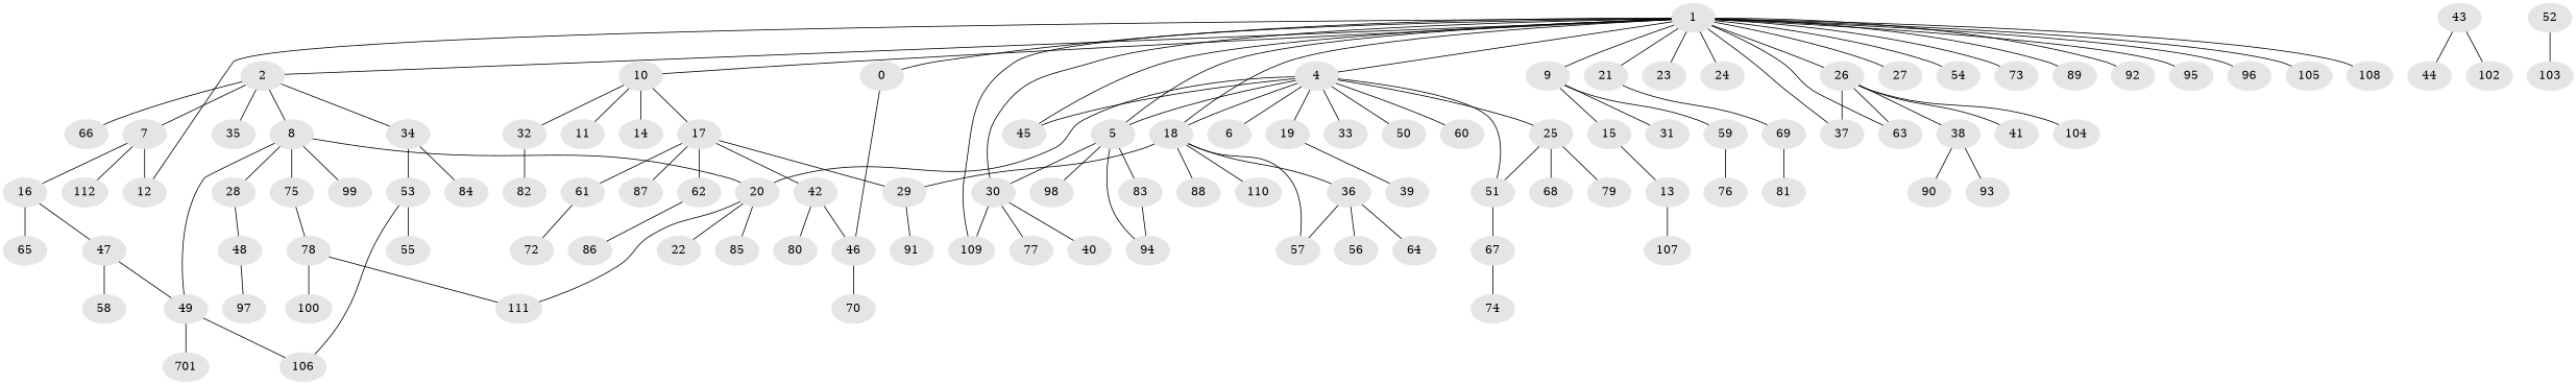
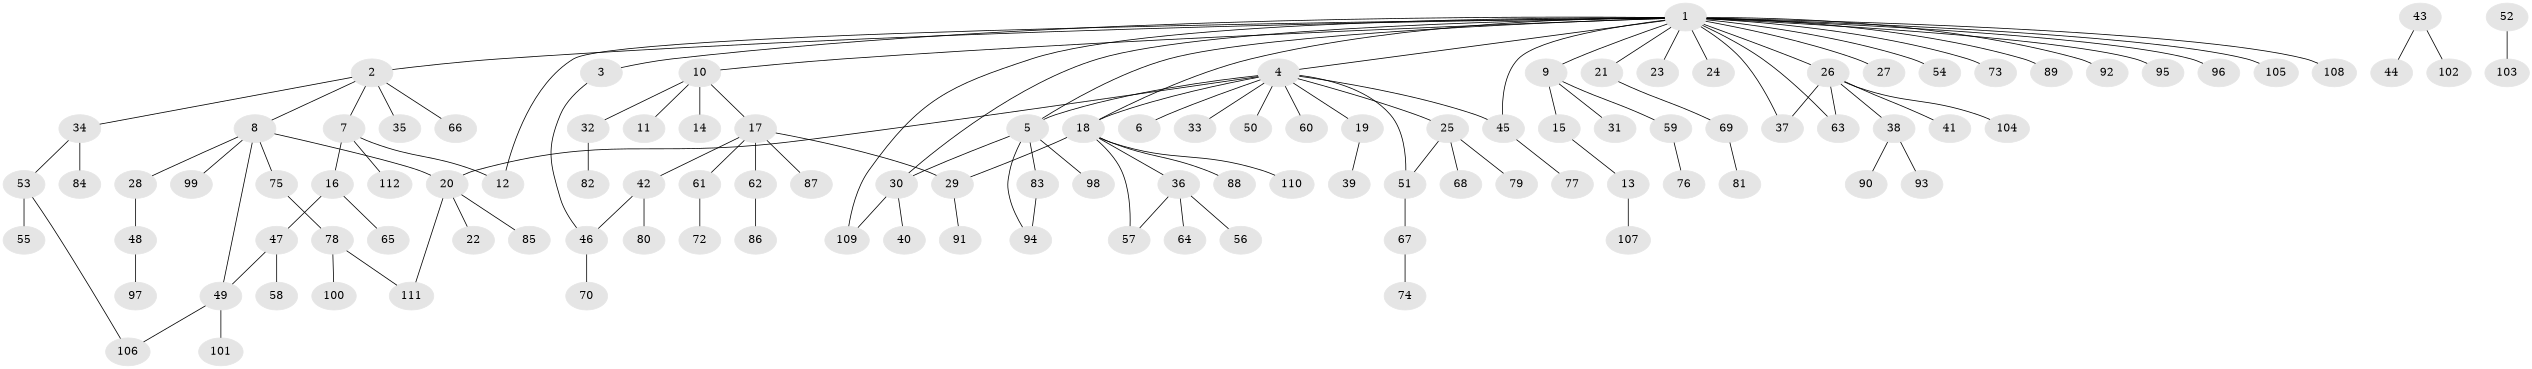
  graph {
    node [color=gray90 style=filled]
    1
    2
-   3 [label=0]
+   3
    4
    5
    9
    10
    12
    18
    21
    23
    24
    26
    27
    30
    37
    45
    54
    63
    73
    89
    92
    95
    96
    105
    108
    109
    7
    8
    34
    35
    66
    46
    6
    19
    20
    25
    33
    50
    60
    51
    83
    98
    94
    15
    31
    59
    11
    14
    17
    32
    13
    107
    29
    36
    57
    88
    110
    69
    38
    41
    104
    40
    77
    16
    112
    28
    49
    75
    99
    53
    84
    70
    39
    22
    85
    111
    68
    79
    43
    44
    102
    52
    103
    47
    65
    48
-   101 [label=701]
+   101
    106
    78
    76
    42
    61
    62
    87
    82
    58
    91
    80
    72
    86
    56
    64
    81
    67
    90
    93
    97
    55
    74
    100
    1 -- 2
    1 -- 3
    1 -- 4
    1 -- 5
    1 -- 9
    1 -- 10
    1 -- 12
    1 -- 18
    1 -- 21
    1 -- 23
    1 -- 24
    1 -- 26
    1 -- 27
    1 -- 30
    1 -- 37
    1 -- 45
    1 -- 54
    1 -- 63
    1 -- 73
    1 -- 89
    1 -- 92
    1 -- 95
    1 -- 96
    1 -- 105
    1 -- 108
    1 -- 109
    2 -- 7
    2 -- 8
    2 -- 34
    2 -- 35
    2 -- 66
    3 -- 46
    4 -- 5
    4 -- 18
    4 -- 45
    4 -- 6
    4 -- 19
    4 -- 20
    4 -- 25
    4 -- 33
    4 -- 50
    4 -- 60
    4 -- 51
    5 -- 30
    5 -- 83
    5 -- 98
    5 -- 94
    9 -- 15
    9 -- 31
    9 -- 59
    10 -- 11
    10 -- 14
    10 -- 17
    10 -- 32
    18 -- 29
    18 -- 36
    18 -- 57
    18 -- 88
    18 -- 110
    21 -- 69
    26 -- 37
    26 -- 63
    26 -- 38
    26 -- 41
    26 -- 104
    30 -- 109
    30 -- 40
-   30 -- 77
+   45 -- 77
    7 -- 12
    7 -- 16
    7 -- 112
    8 -- 20
    8 -- 28
    8 -- 49
    8 -- 75
    8 -- 99
    34 -- 53
    34 -- 84
    46 -- 70
    19 -- 39
    20 -- 22
    20 -- 85
    20 -- 111
    25 -- 51
    25 -- 68
    25 -- 79
    51 -- 67
    83 -- 94
    15 -- 13
    59 -- 76
    17 -- 29
    17 -- 42
    17 -- 61
    17 -- 62
    17 -- 87
    32 -- 82
    13 -- 107
    29 -- 91
    36 -- 57
    36 -- 56
    36 -- 64
    69 -- 81
    38 -- 90
    38 -- 93
    16 -- 47
    16 -- 65
    28 -- 48
    49 -- 101
    49 -- 106
    75 -- 78
    53 -- 106
    53 -- 55
    43 -- 44
    43 -- 102
    52 -- 103
    47 -- 49
    47 -- 58
    48 -- 97
    78 -- 111
    78 -- 100
    42 -- 46
    42 -- 80
    61 -- 72
    62 -- 86
    67 -- 74
  }
